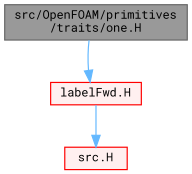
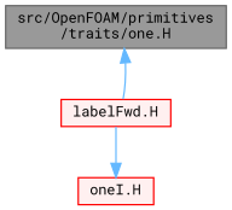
  digraph {
    fontname="Roboto Mono"
    node [color=red fillcolor="#FFF0F0" fontname="Roboto Mono" fontsize=10 shape=box style=filled]
    edge [color=steelblue1 fontname="Roboto Mono" fontsize=10 labelfontname=Helvetica labelfontsize=10 style=solid]
    n1 [color=gray40 fillcolor=grey60 fontcolor=black height=0.2 label="src/OpenFOAM/primitives\l/traits/one.H" width=0.4]
    n2 [height=0.2 label="labelFwd.H" width=0.4]
-   n3 [height=0.2 label="src.H" width=0.4]
-   n1 -> n2
+   n3 [height=0.2 label="oneI.H" width=0.4]
+   n2 -> n1
    n2 -> n3
  }
